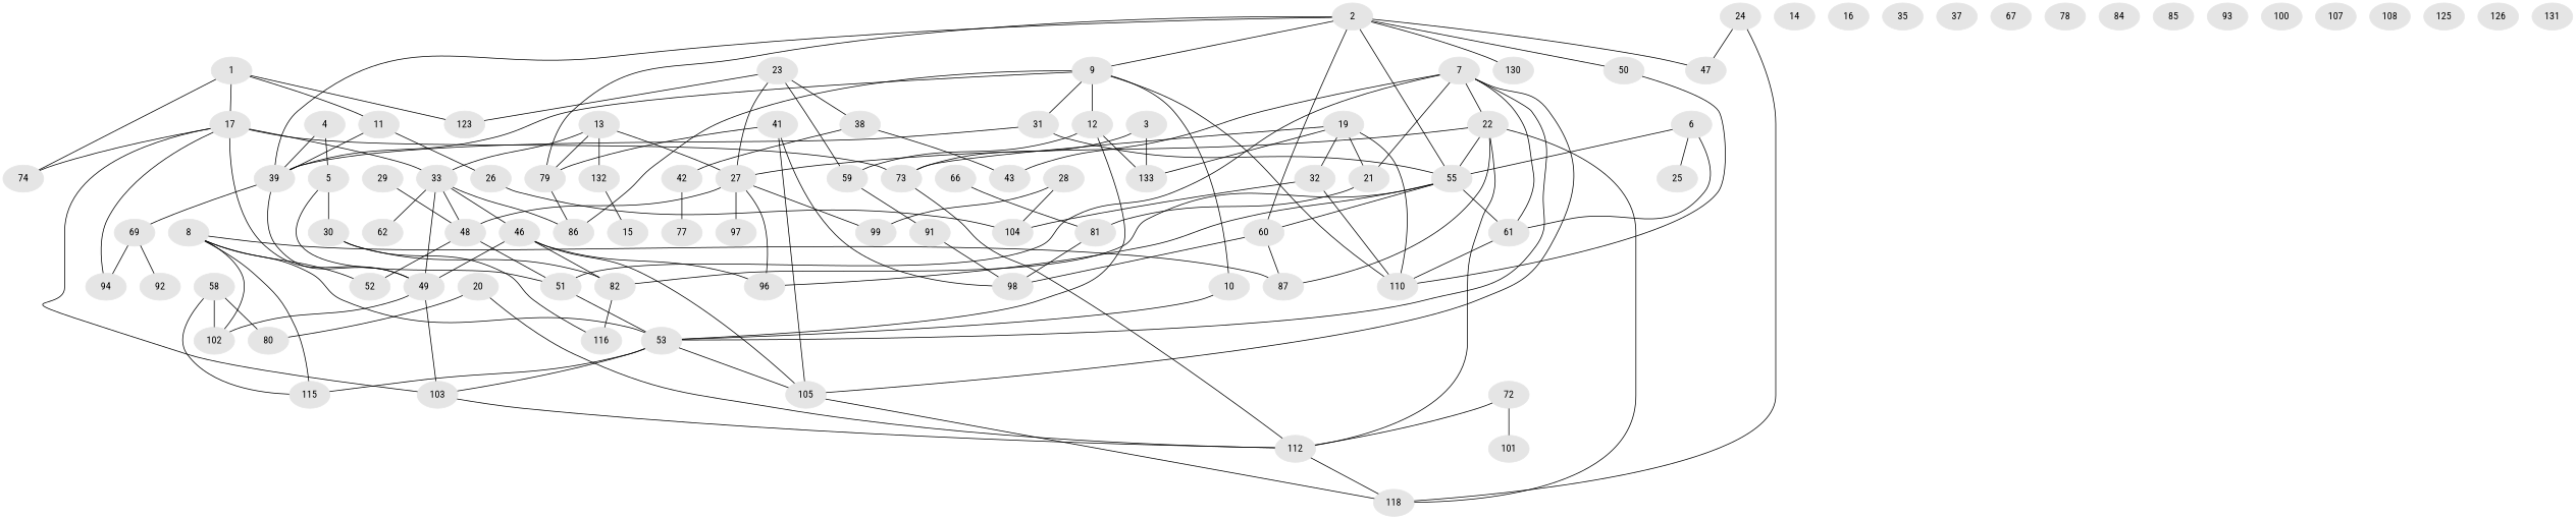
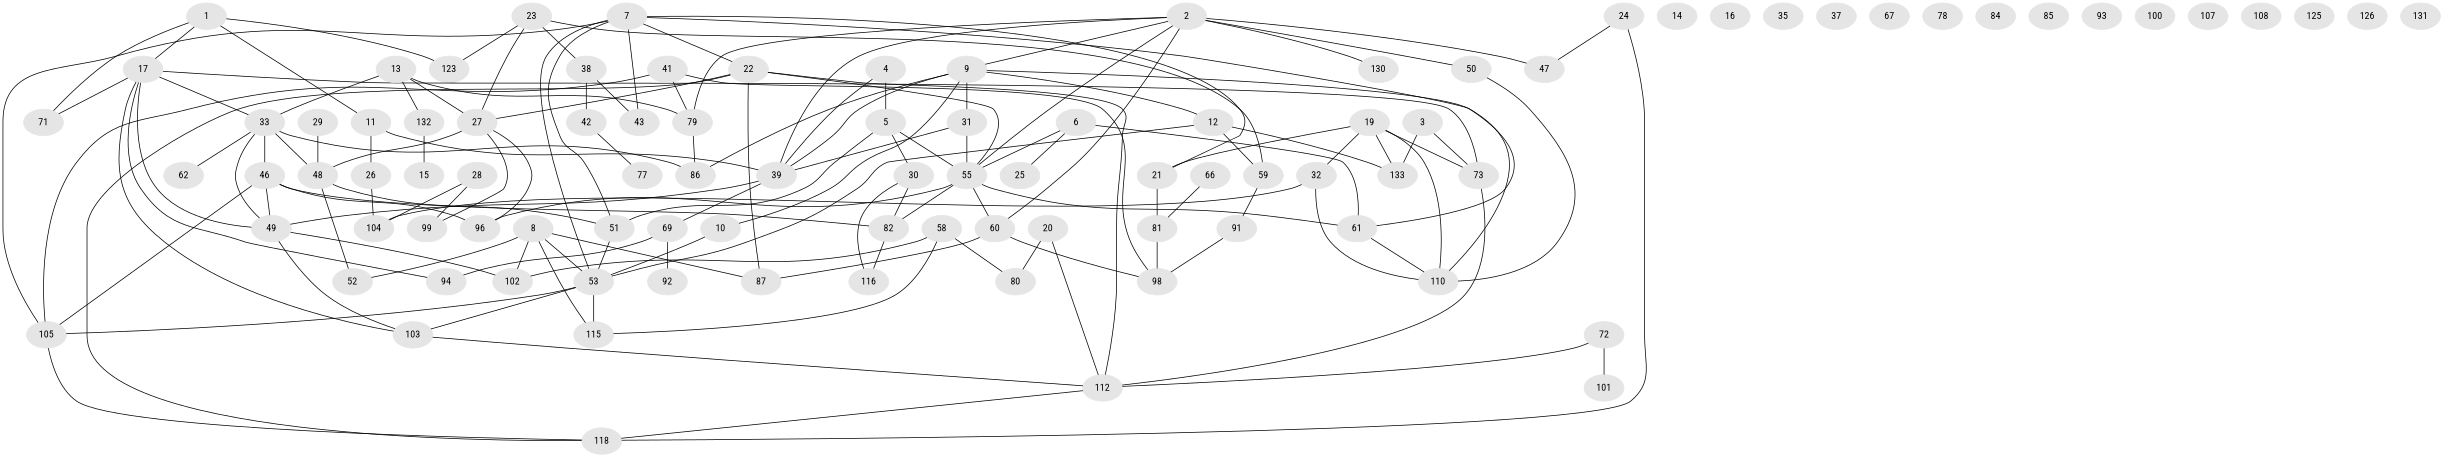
  graph {
    fontname="Roboto Condensed"
    node [color=gray90 fontname="Roboto Condensed" style=filled]
    edge [fontname="Roboto Condensed"]
    1 [super="+89"]
    11
    17 [super="+40"]
-   74
+   74 [label=71]
    123
    39 [super="+43"]
    26
    73 [super="+114"]
    33 [super="+75"]
    49 [super="+64"]
    94
    103
    2 [super="+34"]
    9 [super="+113"]
    47 [super="+71"]
    50 [super="+129"]
    55 [super="+117"]
    60 [super="+81"]
    79 [super="+140"]
    130
    10
    12 [super="+70"]
    31
    86 [super="+121"]
    110
    69
    61 [super="+128"]
    96
    82
    87
    98 [super="+106"]
    112 [super="+135"]
    3
    133
    4 [super="+109"]
    5 [super="+36"]
    30
    51 [super="+57"]
    116
    53 [super="+120"]
    6 [super="+124"]
    25
    7 [super="+56"]
    21
    22 [super="+134"]
    n46 [label=43 super="+83"]
    105
    n48 [label=81]
    27 [super="+127"]
    118 [super="+139"]
    115
    8 [super="+54"]
    52
    102
    59 [super="+95"]
    104
    91
    13 [super="+90"]
    132
    48 [super="+122"]
-   97
    99
    46 [super="+63"]
    62
    15
    14
    16 [super="+18"]
    19 [super="+65"]
    32
    20
    80
    23 [super="+45"]
    38 [super="+119"]
    42
    24 [super="+111"]
    28 [super="+68"]
    29
    35
    37
    77 [super="+137"]
    92
    41
    66
    58 [super="+76"]
    67
    101 [super="+138"]
    72
    78
    84
    85
    93
    100
    107
    108
    125
    126
    131 [super="+136"]
    1 -- 11
    1 -- 17
    1 -- 74
    1 -- 123
    11 -- 39
    11 -- 26
    17 -- 74
    17 -- 73
    17 -- 33
    17 -- 49
    17 -- 94
    17 -- 103
    39 -- 49
    39 -- 69
    26 -- 104
    73 -- 112
    33 -- 49
    33 -- 86
    33 -- 48
    33 -- 46
    33 -- 62
    49 -- 103
    49 -- 102
    103 -- 112
    2 -- 39
    2 -- 9
    2 -- 47
    2 -- 50
    2 -- 55
    2 -- 60
    2 -- 79
    2 -- 130
    9 -- 39
    9 -- 10
    9 -- 12
    9 -- 31
    9 -- 86
    9 -- 110
    50 -- 110
    55 -- 60
    55 -- 61
    55 -- 96
    55 -- 82
    60 -- 87
    60 -- 98
    79 -- 86
    10 -- 53
    12 -- 133
    12 -- 53
    12 -- 59
    31 -- 39
    31 -- 55
    69 -- 94
    69 -- 92
    61 -- 110
    82 -- 116
    112 -- 118
    3 -- 73
    3 -- 133
    4 -- 39
    4 -- 5 [weight=2]
+   5 -- 55
    5 -- 30
    5 -- 51
    30 -- 82
    30 -- 116
    51 -- 53
    53 -- 103
    53 -- 105
    53 -- 115
    6 -- 55
    6 -- 61 [weight=2]
    6 -- 25
    7 -- 61
    7 -- 51
    7 -- 53
    7 -- 21
    7 -- 22
    7 -- n46
    7 -- 105
    21 -- n48
    22 -- 55
    22 -- 87
    22 -- 112
    22 -- 27
    22 -- 118
    105 -- 118
    n48 -- 98
    27 -- 96
    27 -- 48
-   27 -- 97
    27 -- 99
    8 -- 87
    8 -- 53
    8 -- 115
    8 -- 52
    8 -- 102
    59 -- 91
    91 -- 98
    13 -- 33
    13 -- 79
    13 -- 27
    13 -- 132
    132 -- 15
    48 -- 51
    48 -- 52
    46 -- 49
    46 -- 96
    46 -- 82
    46 -- 105
    19 -- 73
    19 -- 110
    19 -- 133
    19 -- 21
    19 -- 32
    32 -- 110
    32 -- 104
    20 -- 112
    20 -- 80
    23 -- 123
    23 -- 27
    23 -- 59
    23 -- 38
    38 -- n46
    38 -- 42
    42 -- 77
    24 -- 47
    24 -- 118
    28 -- 104
    28 -- 99
    29 -- 48
    41 -- 79
    41 -- 98
    41 -- 105
    66 -- n48
    58 -- 115
    58 -- 102
    58 -- 80
    72 -- 112
    72 -- 101
  }
